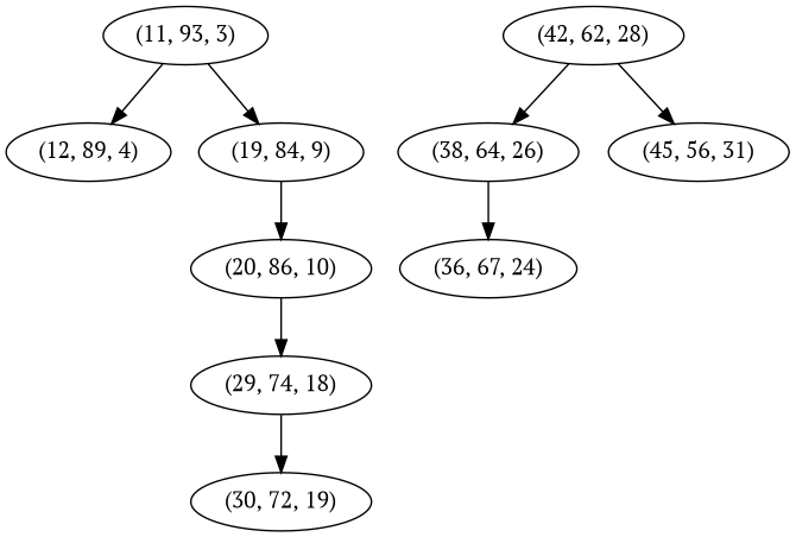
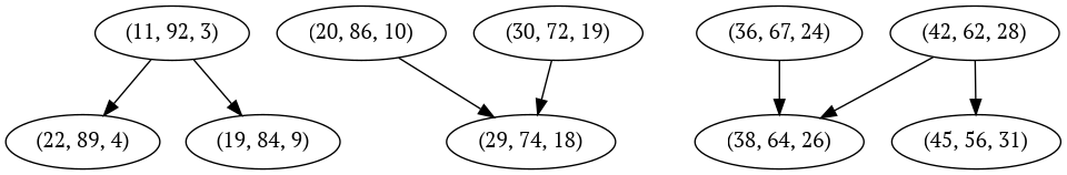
  digraph {
    fontname="PT Serif"
    node [fontname="PT Serif"]
    edge [fontname="PT Serif"]
-   "(11, 93, 3)"
-   "(12, 89, 4)"
+   "(11, 93, 3)" [label="(11, 92, 3)"]
+   "(12, 89, 4)" [label="(22, 89, 4)"]
    "(19, 84, 9)"
    n4 [label="(20, 86, 10)"]
    "(29, 74, 18)"
    "(30, 72, 19)"
    "(36, 67, 24)"
    "(38, 64, 26)"
    "(42, 62, 28)"
    "(45, 56, 31)"
    "(11, 93, 3)" -> "(12, 89, 4)"
    "(11, 93, 3)" -> "(19, 84, 9)"
-   "(19, 84, 9)" -> n4
    n4 -> "(29, 74, 18)"
-   "(29, 74, 18)" -> "(30, 72, 19)"
-   "(38, 64, 26)" -> "(36, 67, 24)"
+   "(30, 72, 19)" -> "(29, 74, 18)"
+   "(36, 67, 24)" -> "(38, 64, 26)"
    "(42, 62, 28)" -> "(38, 64, 26)"
    "(42, 62, 28)" -> "(45, 56, 31)"
  }
